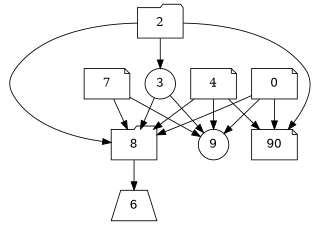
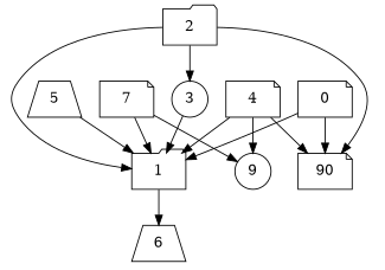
  digraph {
    node [alpha=0.11 shape=note]
    n1 [alpha=0.00 expect_size=51287040 label=0]
-   8 [alpha=0.03 expect_size=40020992 shape=folder]
+   8 [alpha=0.03 expect_size=40020992 shape=folder label=1]
    9 [expect_size=32795648 shape=circle]
    n4 [alpha=0.10 expect_size=5429248 label=90]
    6 [expect_size=29522944 shape=trapezium]
    2 [alpha=0.19 expect_size=21419008 shape=folder]
    3 [alpha=0.01 expect_size=19269632 shape=circle]
    4 [alpha=0.09 expect_size=49373184]
+   5 [alpha=0.02 expect_size=33480704 shape=trapezium]
    7 [alpha=0.14 expect_size=27840512]
    n1 -> 8
-   n1 -> 9
    n1 -> n4
    8 -> 6
    2 -> 8
    2 -> n4
    2 -> 3
    3 -> 8
-   3 -> 9
    4 -> 8
    4 -> 9
    4 -> n4
+   5 -> 8
    7 -> 8
    7 -> 9
  }
